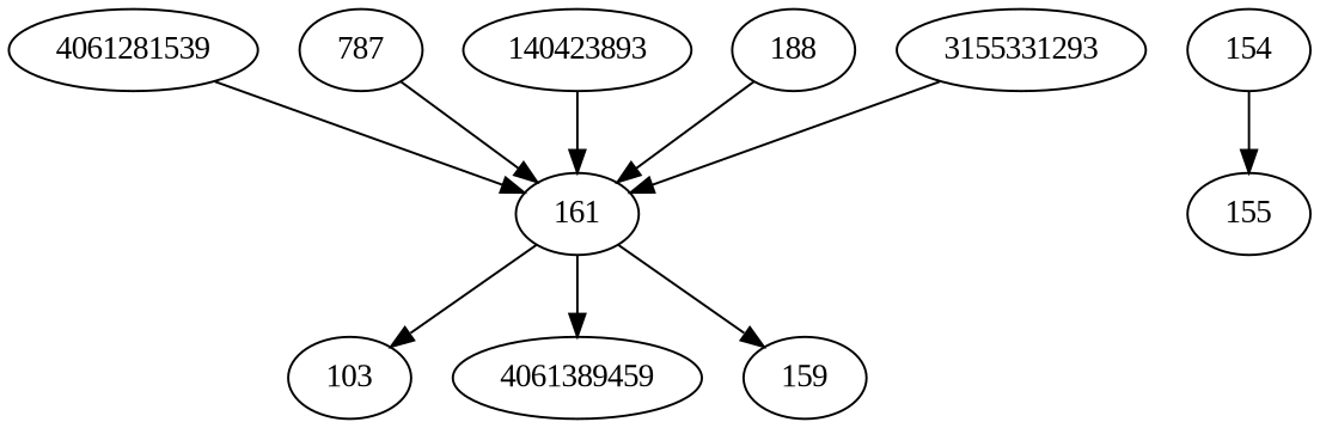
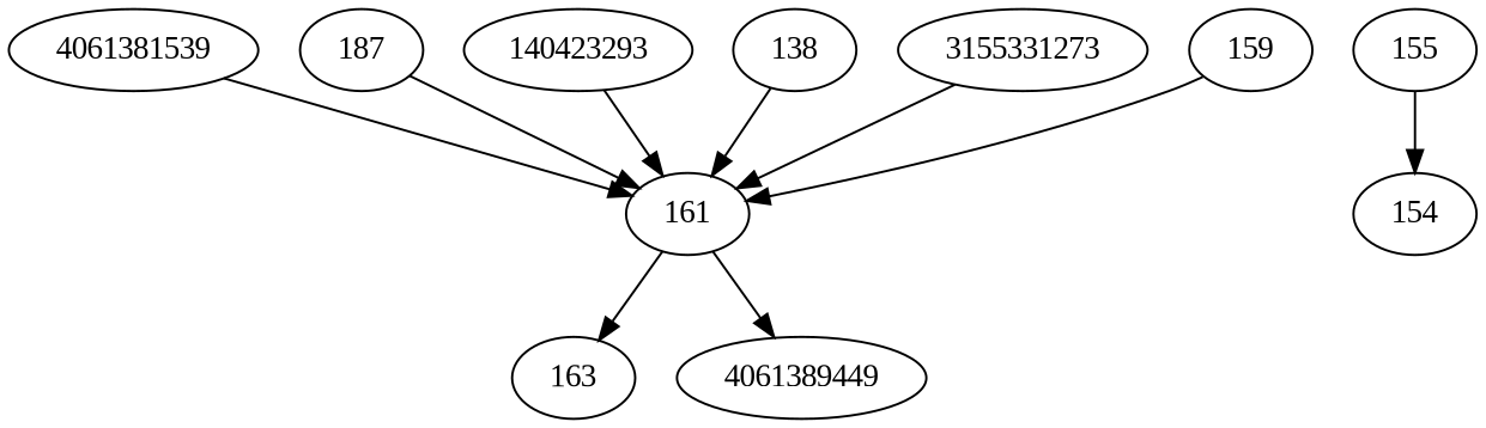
  strict digraph {
    fontname="Liberation Serif"
    node [fontname="Liberation Serif"]
    edge [fontname="Liberation Serif"]
    161
-   163 [label=103]
-   4061389459
-   4061381539 [label=4061281539]
-   187 [label=787]
-   140423893
+   163
+   4061389459 [label=4061389449]
+   4061381539
+   187
+   140423893 [label=140423293]
    155
    154
-   188
-   3155331293
+   188 [label=138]
+   3155331293 [label=3155331273]
    159
    161 -> 163
    161 -> 4061389459
    4061381539 -> 161
    187 -> 161
    140423893 -> 161
-   154 -> 155
+   155 -> 154
    188 -> 161
    3155331293 -> 161
-   161 -> 159
+   159 -> 161
  }
